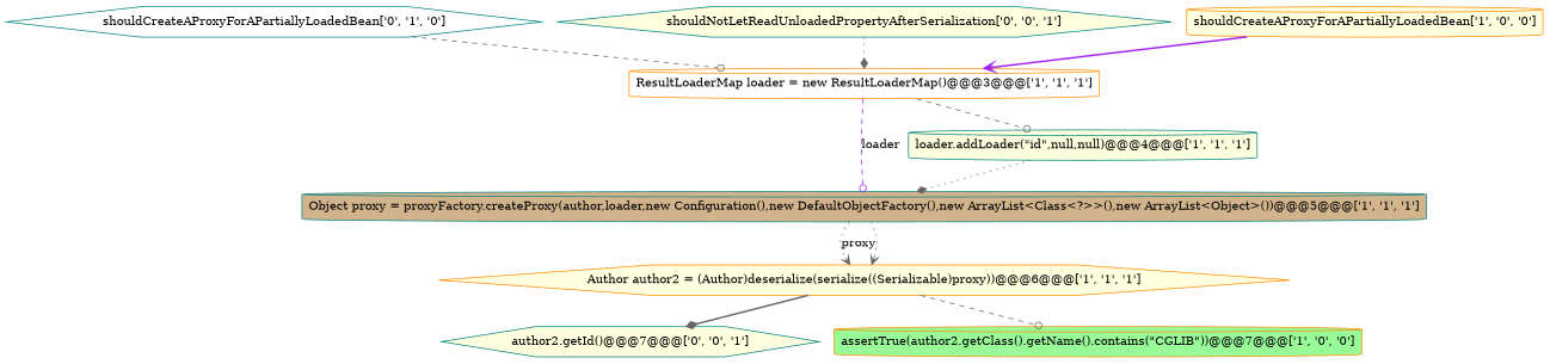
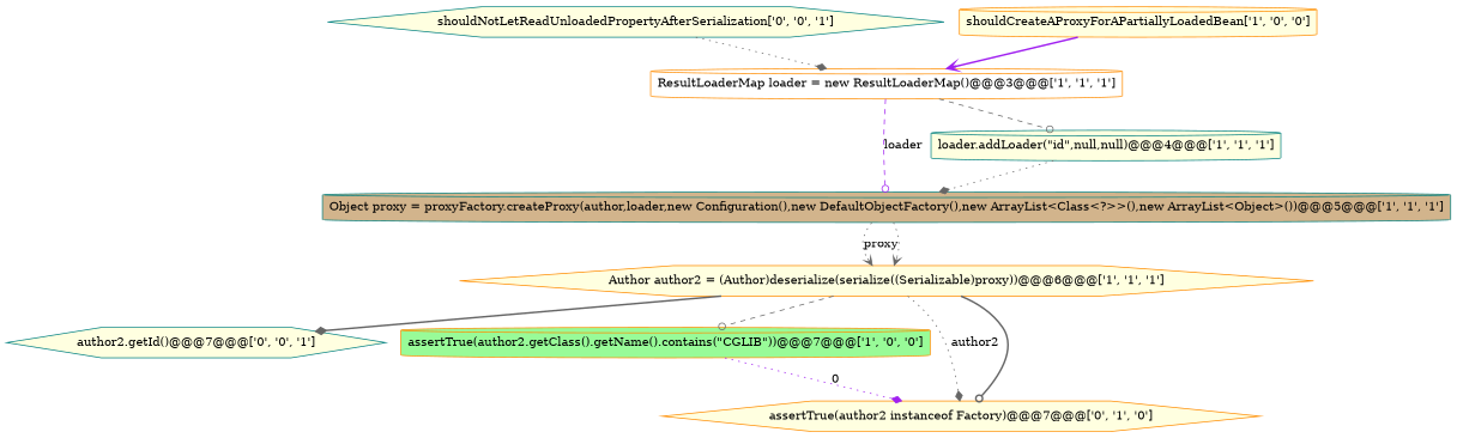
  digraph {
    node [color=teal fillcolor=lightyellow shape=hexagon style=filled]
    edge [arrowhead=diamond color=gray40 style=dotted]
    n1 [label="author2.getId()@@@7@@@['0', '0', '1']"]
    n2 [color=darkorange label="Author author2 = (Author)deserialize(serialize((Serializable)proxy))@@@6@@@['1', '1', '1']"]
    n3 [color=darkorange fillcolor=palegreen label="assertTrue(author2.getClass().getName().contains(\"CGLIB\"))@@@7@@@['1', '0', '0']" shape=cylinder]
-   n5 [fillcolor=white label="shouldCreateAProxyForAPartiallyLoadedBean['0', '1', '0']"]
+   n4 [color=darkorange label="assertTrue(author2 instanceof Factory)@@@7@@@['0', '1', '0']"]
    n6 [color=darkorange fillcolor=white label="ResultLoaderMap loader = new ResultLoaderMap()@@@3@@@['1', '1', '1']" shape=cylinder]
    n7 [fillcolor=tan label="Object proxy = proxyFactory.createProxy(author,loader,new Configuration(),new DefaultObjectFactory(),new ArrayList<Class<?>>(),new ArrayList<Object>())@@@5@@@['1', '1', '1']" shape=cylinder]
    n8 [label="loader.addLoader(\"id\",null,null)@@@4@@@['1', '1', '1']" shape=cylinder]
    n9 [label="shouldNotLetReadUnloadedPropertyAfterSerialization['0', '0', '1']"]
    n10 [color=darkorange label="shouldCreateAProxyForAPartiallyLoadedBean['1', '0', '0']" shape=cylinder]
    n2 -> n1 [style=bold]
    n2 -> n3 [arrowhead=odot style=dashed]
-   n5 -> n6 [arrowhead=odot style=dashed]
+   n2 -> n4 [label=author2]
+   n2 -> n4 [arrowhead=odot style=bold]
+   n3 -> n4 [color=purple label=0]
    n6 -> n7 [arrowhead=odot color=purple label=loader style=dashed]
    n6 -> n8 [arrowhead=odot style=dashed]
    n7 -> n2 [arrowhead=vee label=proxy]
    n7 -> n2 [arrowhead=vee]
    n8 -> n7
    n9 -> n6
    n10 -> n6 [arrowhead=vee color=purple style=bold]
  }
